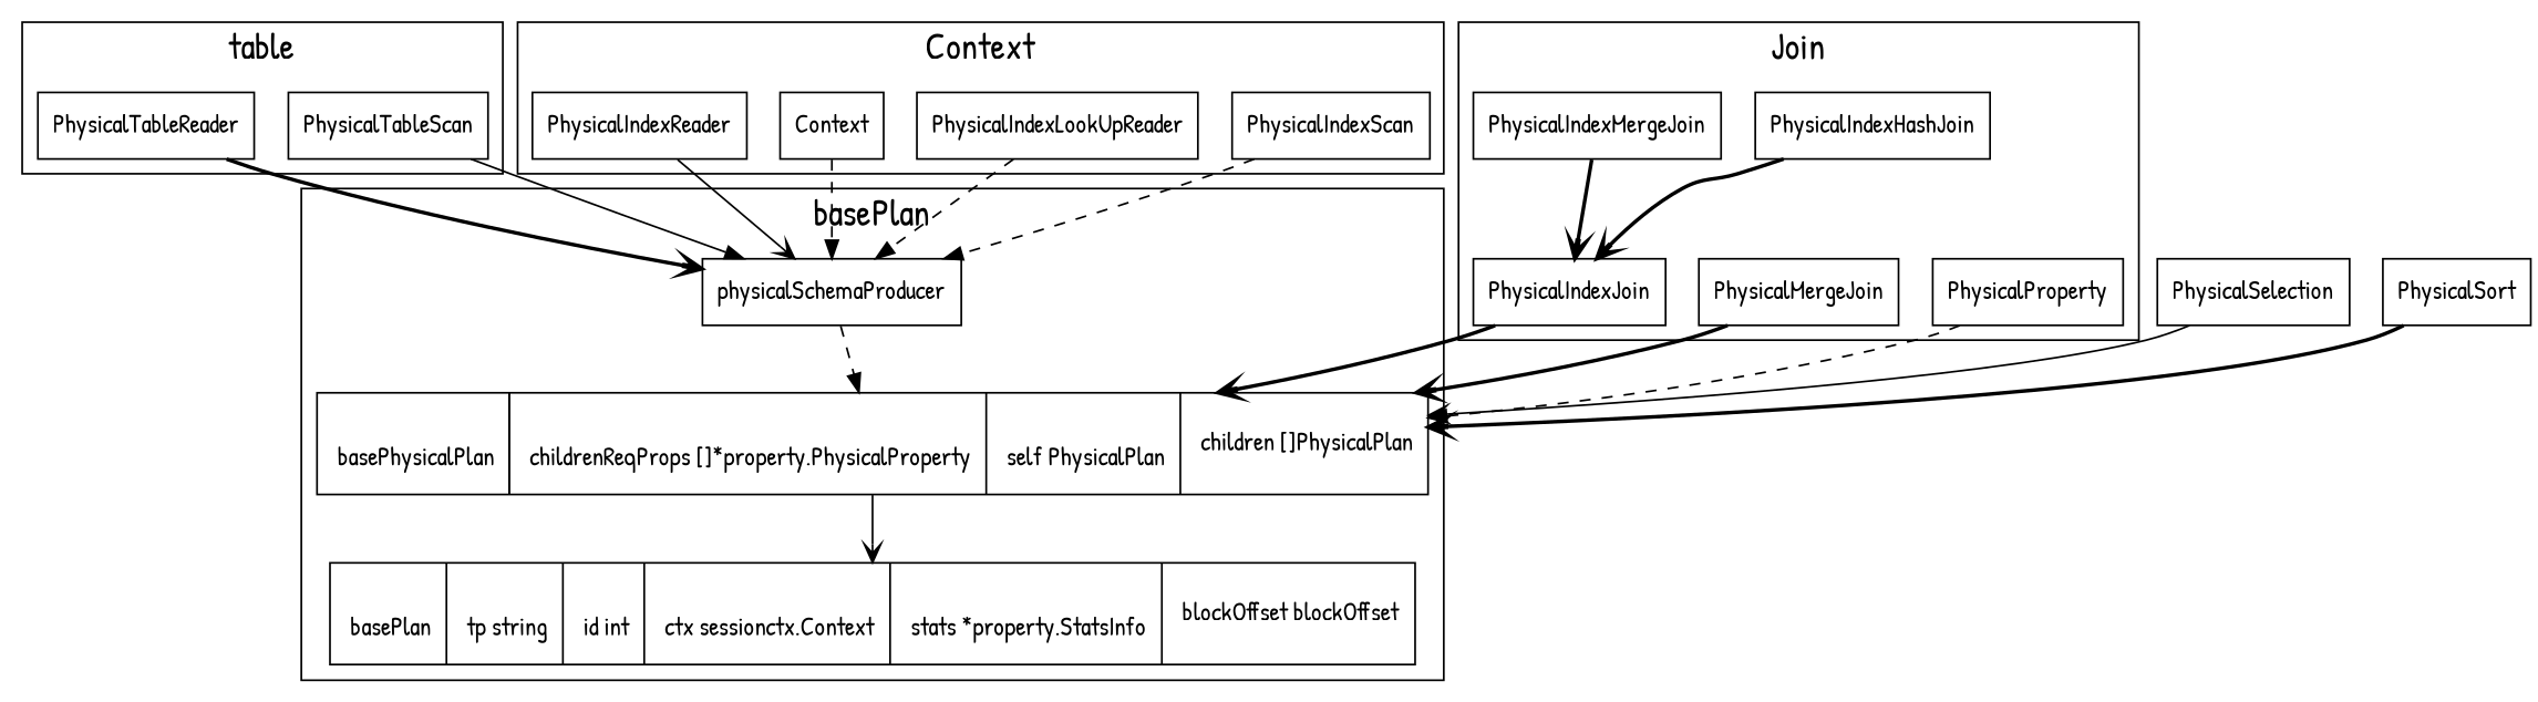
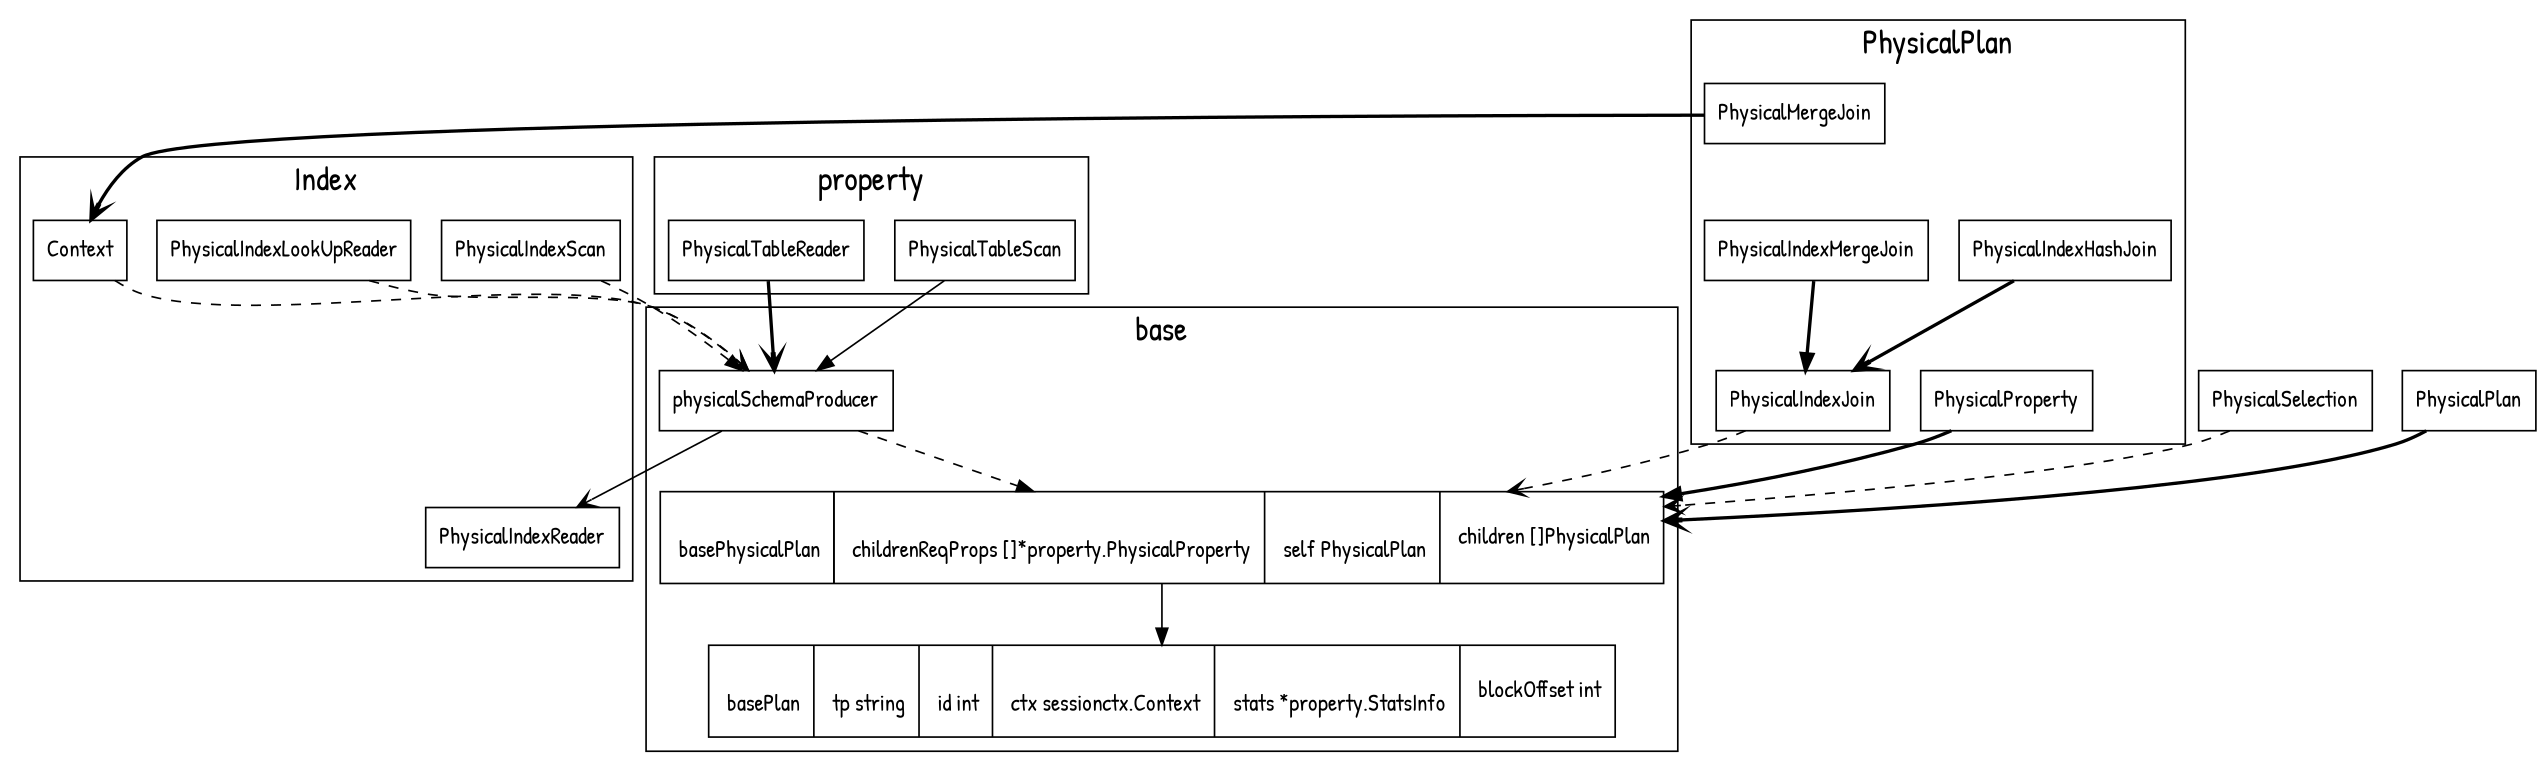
  digraph {
    fontname="Patrick Hand"
    newrank=true
    rankdir=TB
    node [fontname="Patrick Hand" shape=box]
    edge [arrowhead=vee fontname="Patrick Hand" style=dashed]
    n1 [label="{{\n      basePhysicalPlan|\n        <basePlan> basePlan\l|\n        childrenReqProps []*property.PhysicalProperty\l|\n        self             PhysicalPlan\l|\n        children         []PhysicalPlan\l\n    }}" shape=record]
-   n2 [label="{{\n      basePlan |\n        tp          string\l|\n        id          int\l|\n        ctx         sessionctx.Context\l|\n        stats       *property.StatsInfo\l|\n        blockOffset blockOffset\l\n    }}" shape=record]
+   n2 [label="{{\n      basePlan |\n        tp          string\l|\n        id          int\l|\n        ctx         sessionctx.Context\l|\n        stats       *property.StatsInfo\l|\n        blockOffset int\l\n    }}" shape=record]
    physicalSchemaProducer
    PhysicalIndexJoin
    n5 [label=PhysicalProperty]
    PhysicalMergeJoin
    PhysicalIndexHashJoin
    PhysicalIndexMergeJoin
    PhysicalTableScan
    PhysicalTableReader
    PhysicalIndexScan
    PhysicalIndexLookUpReader
    n13 [label=Context]
    PhysicalIndexReader
    PhysicalSelection
-   PhysicalSort
+   PhysicalSort [label=PhysicalPlan]
    subgraph cluster_1 {
      fontsize=20
-     label=basePlan
+     label=base
      n1
      n2
      physicalSchemaProducer
    }
    subgraph cluster_2 {
      fontsize=20
-     label=Join
+     label=PhysicalPlan
      PhysicalIndexJoin
      n5
      PhysicalMergeJoin
      PhysicalIndexHashJoin
      PhysicalIndexMergeJoin
    }
    subgraph cluster_3 {
      fontsize=20
-     label=table
+     label=property
      PhysicalTableScan
      PhysicalTableReader
    }
    subgraph cluster_4 {
      fontsize=20
-     label=Context
+     label=Index
      PhysicalIndexScan
      PhysicalIndexLookUpReader
      n13
      PhysicalIndexReader
    }
-   n1 -> n2 [style=solid tailport=basePlan]
+   n1 -> n2 [arrowhead=normal style=solid tailport=basePlan]
    physicalSchemaProducer -> n1 [arrowhead=normal]
-   PhysicalIndexJoin -> n1 [style=bold]
-   n5 -> n1 [arrowhead=normal]
-   PhysicalMergeJoin -> n1 [style=bold]
+   PhysicalIndexJoin -> n1
+   n5 -> n1 [arrowhead=normal style=bold]
+   PhysicalMergeJoin -> n13 [style=bold]
    PhysicalIndexHashJoin -> PhysicalIndexJoin [style=bold]
-   PhysicalIndexMergeJoin -> PhysicalIndexJoin [style=bold]
+   PhysicalIndexMergeJoin -> PhysicalIndexJoin [arrowhead=normal style=bold]
    PhysicalTableScan -> physicalSchemaProducer [arrowhead=normal style=solid]
    PhysicalTableReader -> physicalSchemaProducer [style=bold]
    PhysicalIndexScan -> physicalSchemaProducer [arrowhead=normal]
-   PhysicalIndexLookUpReader -> physicalSchemaProducer [arrowhead=normal]
-   n13 -> physicalSchemaProducer [arrowhead=normal]
-   PhysicalIndexReader -> physicalSchemaProducer [style=solid]
-   PhysicalSelection -> n1 [style=solid]
+   PhysicalIndexLookUpReader -> physicalSchemaProducer
+   n13 -> physicalSchemaProducer
+   physicalSchemaProducer -> PhysicalIndexReader [style=solid]
+   PhysicalSelection -> n1
    PhysicalSort -> n1 [style=bold]
  }
